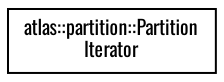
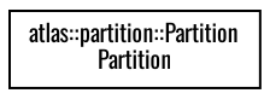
  digraph {
    rankdir=LR
    fontname=Oswald
-   n1 [color=black fillcolor=white fontname=Oswald fontsize=10 height=0.2 label="atlas::partition::Partition\lIterator" shape=record style=filled width=0.4]
+   n1 [color=black fillcolor=white fontname=Oswald fontsize=10 height=0.2 label="atlas::partition::Partition\lPartition" shape=record style=filled width=0.4]
  }
